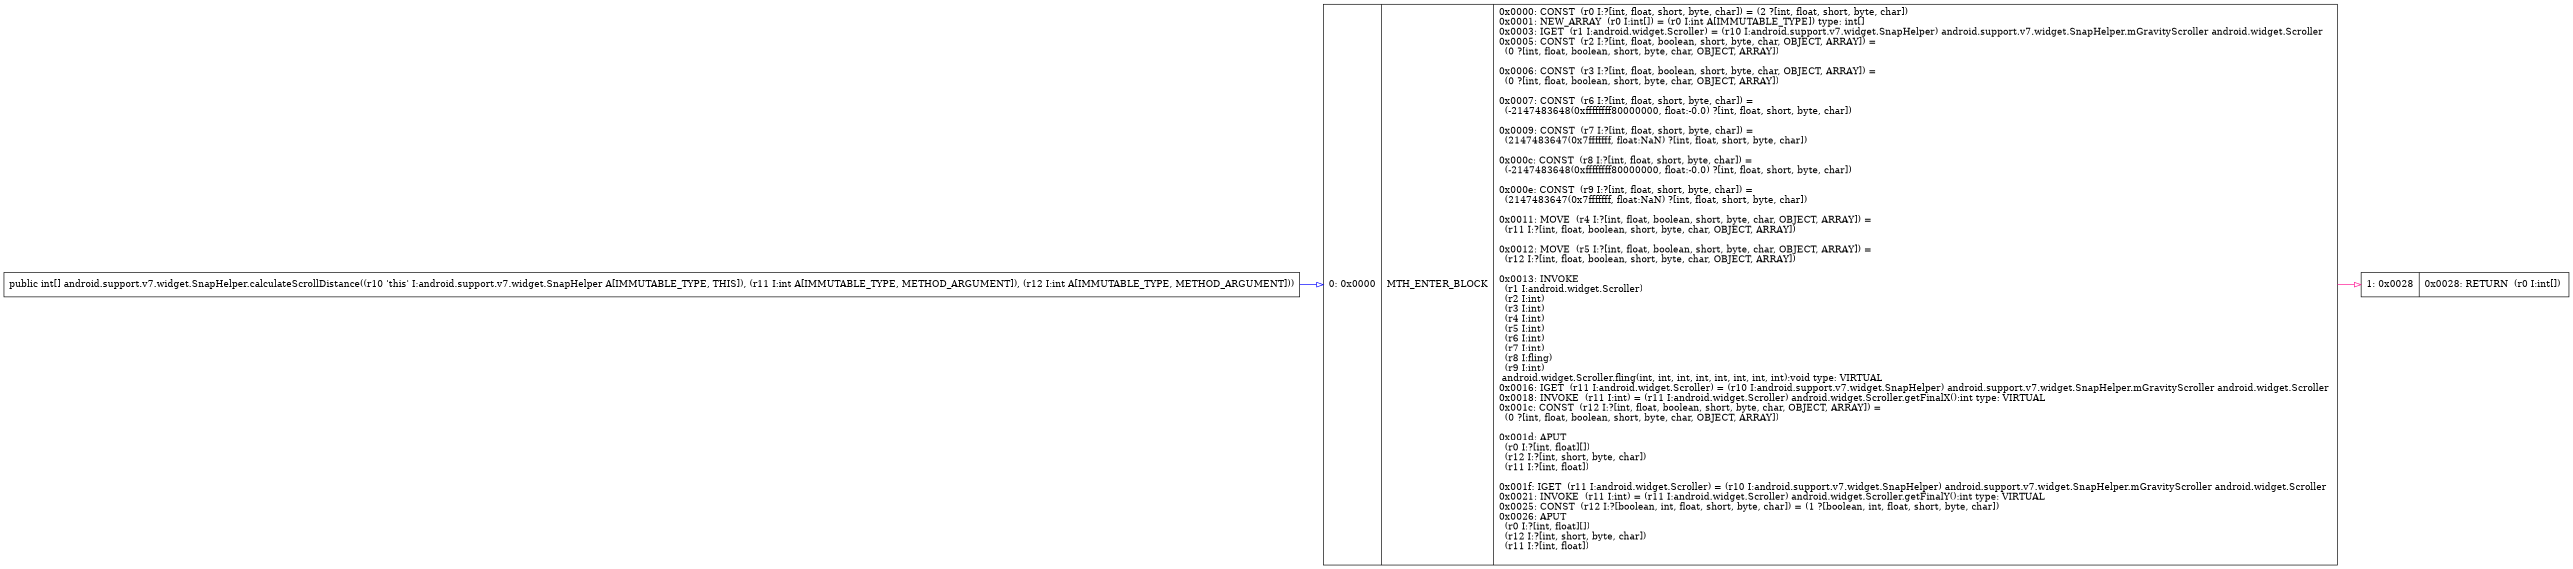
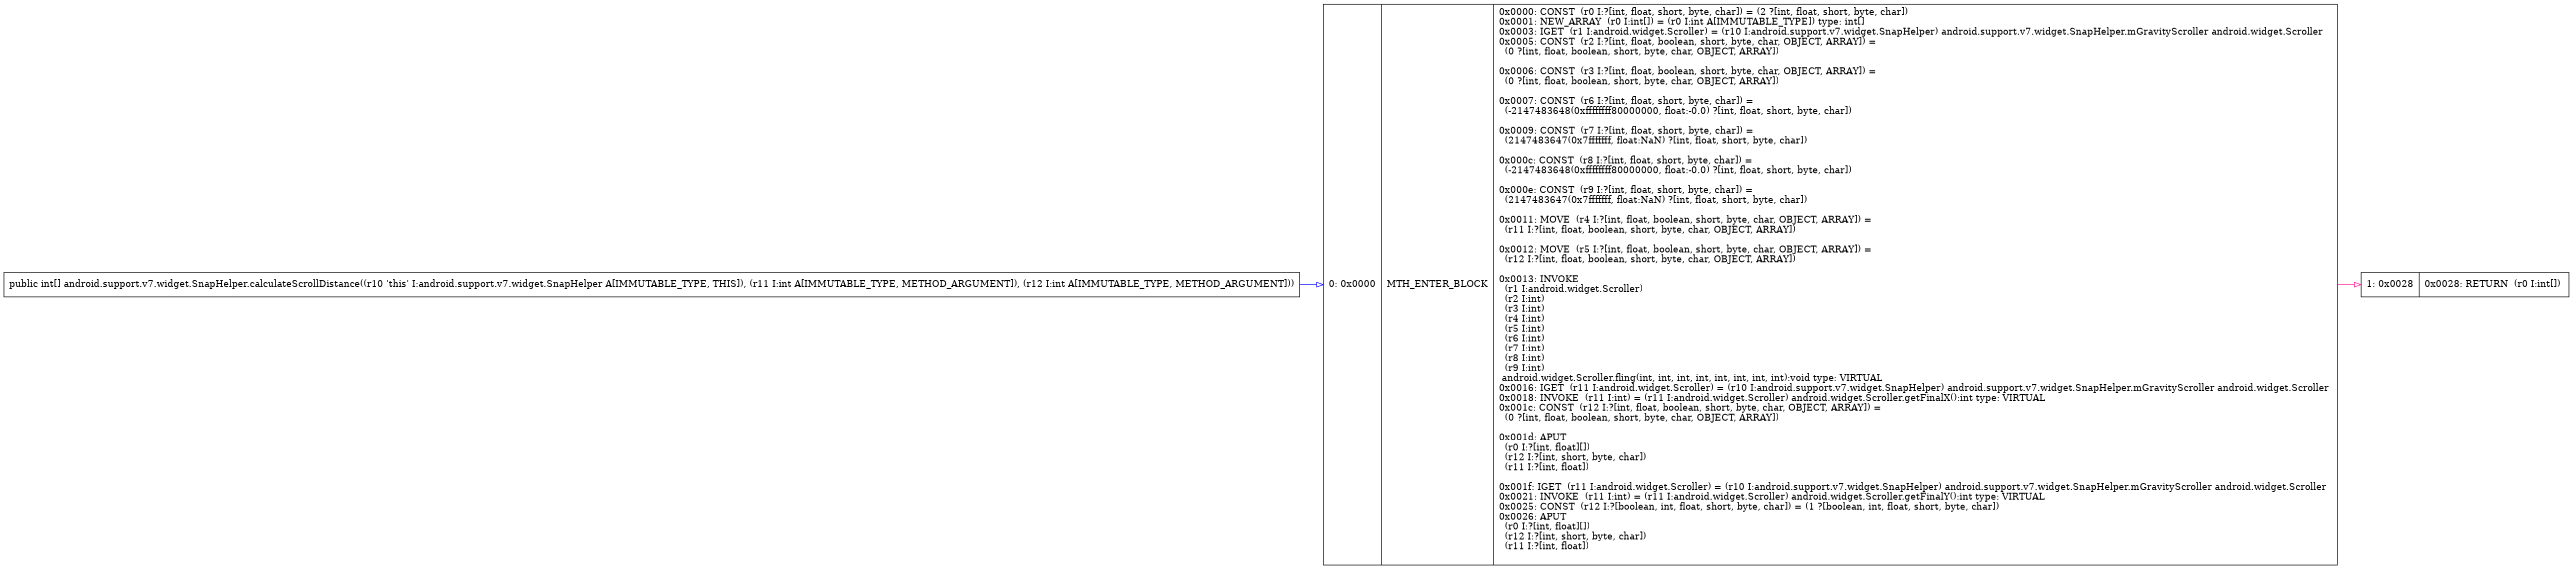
  digraph {
    rankdir=LR
    node [shape=record]
    edge [arrowhead=onormal]
-   n1 [label="{0\:\ 0x0000|MTH_ENTER_BLOCK\l|0x0000: CONST  (r0 I:?[int, float, short, byte, char]) = (2 ?[int, float, short, byte, char]) \l0x0001: NEW_ARRAY  (r0 I:int[]) = (r0 I:int A[IMMUTABLE_TYPE]) type: int[] \l0x0003: IGET  (r1 I:android.widget.Scroller) = (r10 I:android.support.v7.widget.SnapHelper) android.support.v7.widget.SnapHelper.mGravityScroller android.widget.Scroller \l0x0005: CONST  (r2 I:?[int, float, boolean, short, byte, char, OBJECT, ARRAY]) = \l  (0 ?[int, float, boolean, short, byte, char, OBJECT, ARRAY])\l \l0x0006: CONST  (r3 I:?[int, float, boolean, short, byte, char, OBJECT, ARRAY]) = \l  (0 ?[int, float, boolean, short, byte, char, OBJECT, ARRAY])\l \l0x0007: CONST  (r6 I:?[int, float, short, byte, char]) = \l  (\-2147483648(0xffffffff80000000, float:\-0.0) ?[int, float, short, byte, char])\l \l0x0009: CONST  (r7 I:?[int, float, short, byte, char]) = \l  (2147483647(0x7fffffff, float:NaN) ?[int, float, short, byte, char])\l \l0x000c: CONST  (r8 I:?[int, float, short, byte, char]) = \l  (\-2147483648(0xffffffff80000000, float:\-0.0) ?[int, float, short, byte, char])\l \l0x000e: CONST  (r9 I:?[int, float, short, byte, char]) = \l  (2147483647(0x7fffffff, float:NaN) ?[int, float, short, byte, char])\l \l0x0011: MOVE  (r4 I:?[int, float, boolean, short, byte, char, OBJECT, ARRAY]) = \l  (r11 I:?[int, float, boolean, short, byte, char, OBJECT, ARRAY])\l \l0x0012: MOVE  (r5 I:?[int, float, boolean, short, byte, char, OBJECT, ARRAY]) = \l  (r12 I:?[int, float, boolean, short, byte, char, OBJECT, ARRAY])\l \l0x0013: INVOKE  \l  (r1 I:android.widget.Scroller)\l  (r2 I:int)\l  (r3 I:int)\l  (r4 I:int)\l  (r5 I:int)\l  (r6 I:int)\l  (r7 I:int)\l  (r8 I:fling)\l  (r9 I:int)\l android.widget.Scroller.fling(int, int, int, int, int, int, int, int):void type: VIRTUAL \l0x0016: IGET  (r11 I:android.widget.Scroller) = (r10 I:android.support.v7.widget.SnapHelper) android.support.v7.widget.SnapHelper.mGravityScroller android.widget.Scroller \l0x0018: INVOKE  (r11 I:int) = (r11 I:android.widget.Scroller) android.widget.Scroller.getFinalX():int type: VIRTUAL \l0x001c: CONST  (r12 I:?[int, float, boolean, short, byte, char, OBJECT, ARRAY]) = \l  (0 ?[int, float, boolean, short, byte, char, OBJECT, ARRAY])\l \l0x001d: APUT  \l  (r0 I:?[int, float][])\l  (r12 I:?[int, short, byte, char])\l  (r11 I:?[int, float])\l \l0x001f: IGET  (r11 I:android.widget.Scroller) = (r10 I:android.support.v7.widget.SnapHelper) android.support.v7.widget.SnapHelper.mGravityScroller android.widget.Scroller \l0x0021: INVOKE  (r11 I:int) = (r11 I:android.widget.Scroller) android.widget.Scroller.getFinalY():int type: VIRTUAL \l0x0025: CONST  (r12 I:?[boolean, int, float, short, byte, char]) = (1 ?[boolean, int, float, short, byte, char]) \l0x0026: APUT  \l  (r0 I:?[int, float][])\l  (r12 I:?[int, short, byte, char])\l  (r11 I:?[int, float])\l \l}"]
+   n1 [label="{0\:\ 0x0000|MTH_ENTER_BLOCK\l|0x0000: CONST  (r0 I:?[int, float, short, byte, char]) = (2 ?[int, float, short, byte, char]) \l0x0001: NEW_ARRAY  (r0 I:int[]) = (r0 I:int A[IMMUTABLE_TYPE]) type: int[] \l0x0003: IGET  (r1 I:android.widget.Scroller) = (r10 I:android.support.v7.widget.SnapHelper) android.support.v7.widget.SnapHelper.mGravityScroller android.widget.Scroller \l0x0005: CONST  (r2 I:?[int, float, boolean, short, byte, char, OBJECT, ARRAY]) = \l  (0 ?[int, float, boolean, short, byte, char, OBJECT, ARRAY])\l \l0x0006: CONST  (r3 I:?[int, float, boolean, short, byte, char, OBJECT, ARRAY]) = \l  (0 ?[int, float, boolean, short, byte, char, OBJECT, ARRAY])\l \l0x0007: CONST  (r6 I:?[int, float, short, byte, char]) = \l  (\-2147483648(0xffffffff80000000, float:\-0.0) ?[int, float, short, byte, char])\l \l0x0009: CONST  (r7 I:?[int, float, short, byte, char]) = \l  (2147483647(0x7fffffff, float:NaN) ?[int, float, short, byte, char])\l \l0x000c: CONST  (r8 I:?[int, float, short, byte, char]) = \l  (\-2147483648(0xffffffff80000000, float:\-0.0) ?[int, float, short, byte, char])\l \l0x000e: CONST  (r9 I:?[int, float, short, byte, char]) = \l  (2147483647(0x7fffffff, float:NaN) ?[int, float, short, byte, char])\l \l0x0011: MOVE  (r4 I:?[int, float, boolean, short, byte, char, OBJECT, ARRAY]) = \l  (r11 I:?[int, float, boolean, short, byte, char, OBJECT, ARRAY])\l \l0x0012: MOVE  (r5 I:?[int, float, boolean, short, byte, char, OBJECT, ARRAY]) = \l  (r12 I:?[int, float, boolean, short, byte, char, OBJECT, ARRAY])\l \l0x0013: INVOKE  \l  (r1 I:android.widget.Scroller)\l  (r2 I:int)\l  (r3 I:int)\l  (r4 I:int)\l  (r5 I:int)\l  (r6 I:int)\l  (r7 I:int)\l  (r8 I:int)\l  (r9 I:int)\l android.widget.Scroller.fling(int, int, int, int, int, int, int, int):void type: VIRTUAL \l0x0016: IGET  (r11 I:android.widget.Scroller) = (r10 I:android.support.v7.widget.SnapHelper) android.support.v7.widget.SnapHelper.mGravityScroller android.widget.Scroller \l0x0018: INVOKE  (r11 I:int) = (r11 I:android.widget.Scroller) android.widget.Scroller.getFinalX():int type: VIRTUAL \l0x001c: CONST  (r12 I:?[int, float, boolean, short, byte, char, OBJECT, ARRAY]) = \l  (0 ?[int, float, boolean, short, byte, char, OBJECT, ARRAY])\l \l0x001d: APUT  \l  (r0 I:?[int, float][])\l  (r12 I:?[int, short, byte, char])\l  (r11 I:?[int, float])\l \l0x001f: IGET  (r11 I:android.widget.Scroller) = (r10 I:android.support.v7.widget.SnapHelper) android.support.v7.widget.SnapHelper.mGravityScroller android.widget.Scroller \l0x0021: INVOKE  (r11 I:int) = (r11 I:android.widget.Scroller) android.widget.Scroller.getFinalY():int type: VIRTUAL \l0x0025: CONST  (r12 I:?[boolean, int, float, short, byte, char]) = (1 ?[boolean, int, float, short, byte, char]) \l0x0026: APUT  \l  (r0 I:?[int, float][])\l  (r12 I:?[int, short, byte, char])\l  (r11 I:?[int, float])\l \l}"]
    n2 [label="{1\:\ 0x0028|0x0028: RETURN  (r0 I:int[]) \l}"]
    n3 [label="{public int[] android.support.v7.widget.SnapHelper.calculateScrollDistance((r10 'this' I:android.support.v7.widget.SnapHelper A[IMMUTABLE_TYPE, THIS]), (r11 I:int A[IMMUTABLE_TYPE, METHOD_ARGUMENT]), (r12 I:int A[IMMUTABLE_TYPE, METHOD_ARGUMENT])) }"]
    n1 -> n2 [color=deeppink]
    n3 -> n1 [color=blue]
  }
